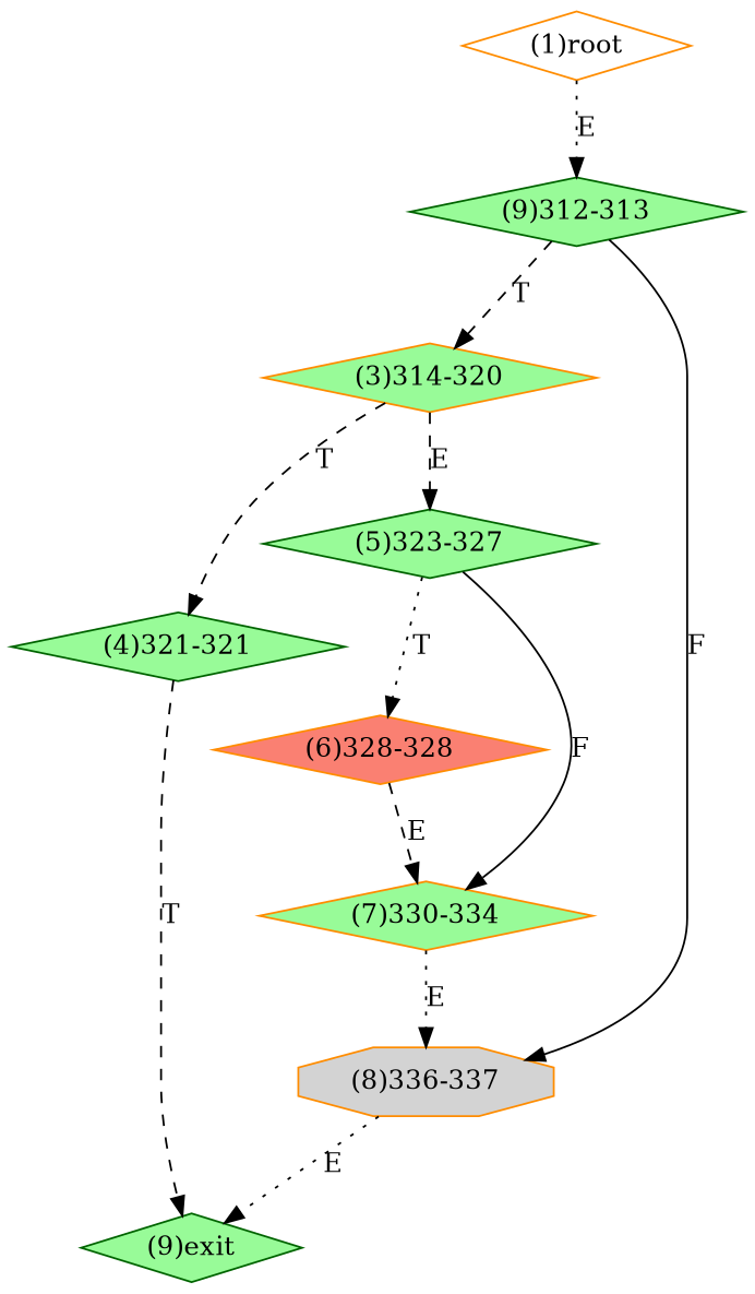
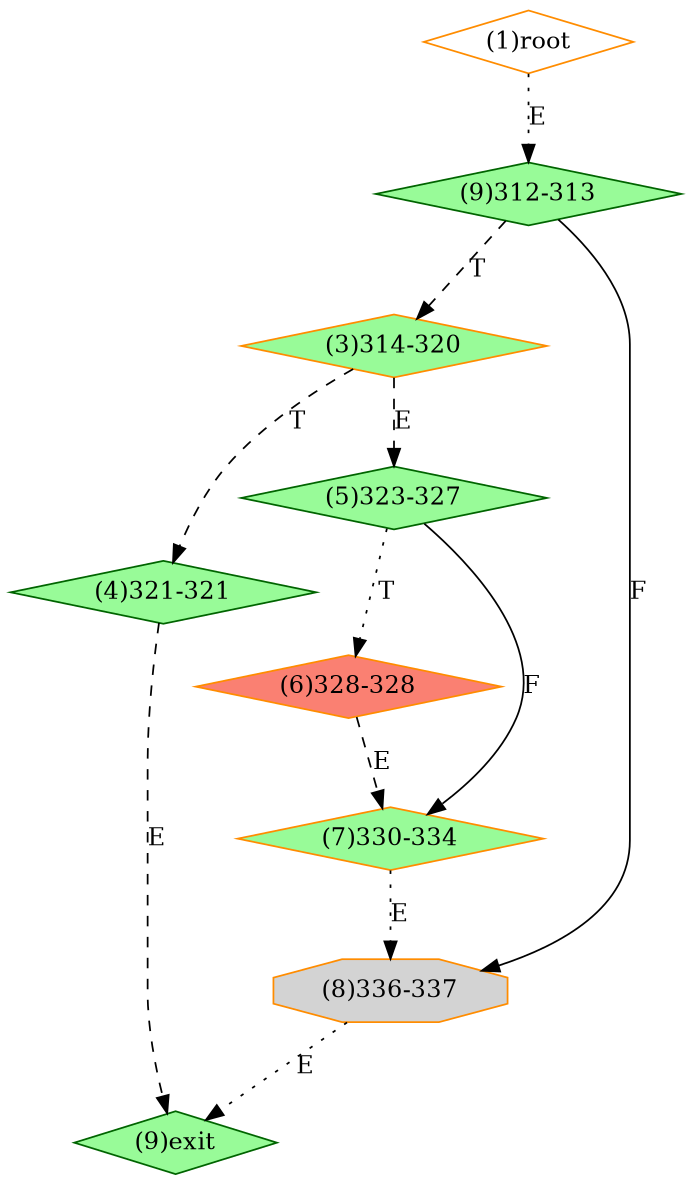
  digraph {
    node [color=darkorange fillcolor=palegreen shape=diamond style=filled]
    edge [style=dashed]
    n1 [fillcolor=white label="(1)root"]
    n2 [color=darkgreen label="(9)312-313"]
    n3 [label="(3)314-320"]
    n4 [fillcolor=lightgrey label="(8)336-337" shape=octagon]
    n5 [color=darkgreen label="(4)321-321"]
    n6 [color=darkgreen label="(5)323-327"]
    n7 [color=darkgreen label="(9)exit"]
    n8 [fillcolor=salmon label="(6)328-328"]
    n9 [label="(7)330-334"]
    n1 -> n2 [label=E style=dotted]
    n2 -> n3 [label=T]
    n2 -> n4 [label=F style=solid]
    n3 -> n5 [label=T]
    n3 -> n6 [label=E]
    n4 -> n7 [label=E style=dotted]
-   n5 -> n7 [label=T]
+   n5 -> n7 [label=E]
    n6 -> n8 [label=T style=dotted]
    n6 -> n9 [label=F style=solid]
    n8 -> n9 [label=E]
    n9 -> n4 [label=E style=dotted]
  }
